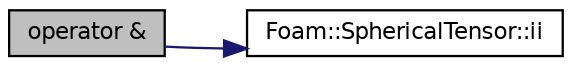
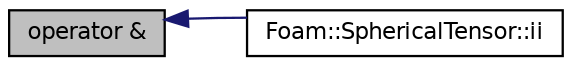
  digraph {
    rankdir=LR
    node [color=black fontname=Helvetica fontsize=10 shape=record]
    n1 [fillcolor=grey75 fontcolor=black height=0.2 label="operator &" style=filled width=0.4]
    n2 [height=0.2 label="Foam::SphericalTensor::ii" width=0.4]
-   n1 -> n2 [color=midnightblue fontname=Helvetica fontsize=10 labelfontname=Helvetica labelfontsize=10 style=solid]
+   n2 -> n1 [color=midnightblue fontname=Helvetica fontsize=10 labelfontname=Helvetica labelfontsize=10 style=solid]
  }
